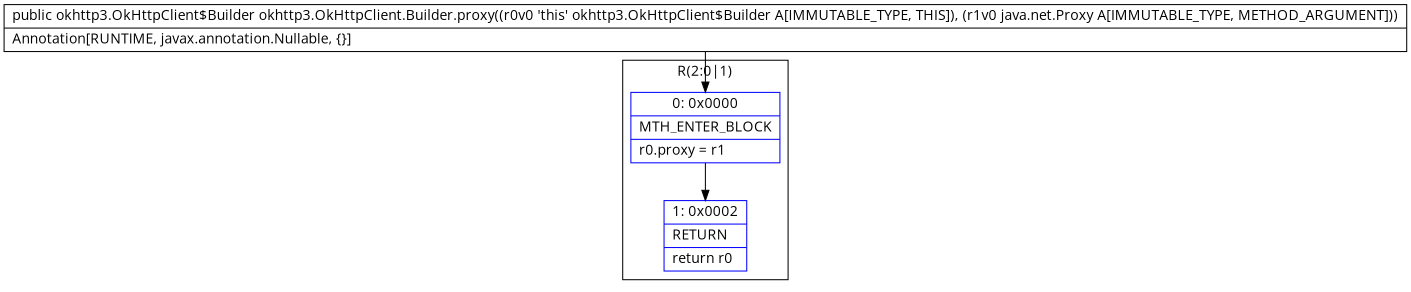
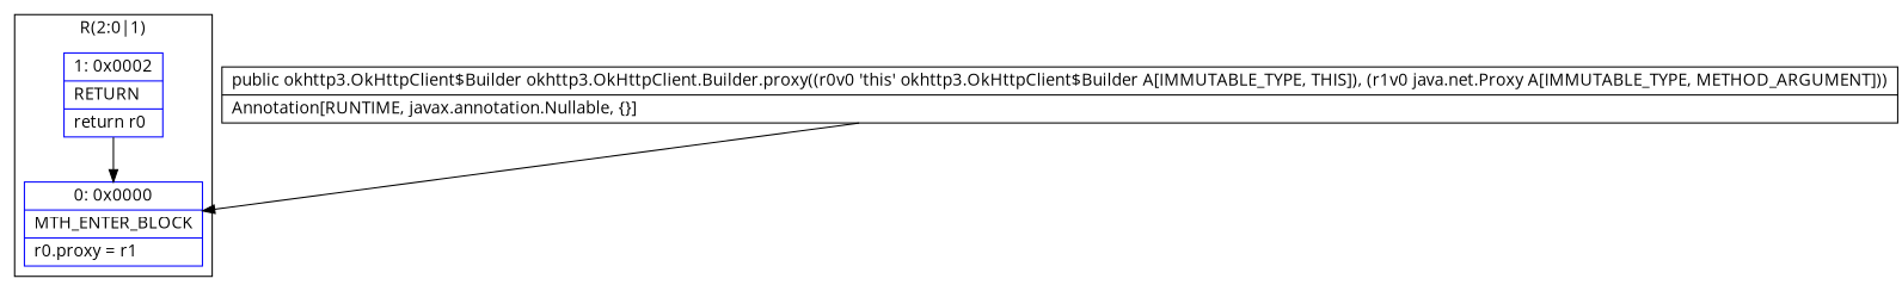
  digraph {
    fontname="Open Sans"
    node [color=blue shape=record fontname="Open Sans"]
    edge [fontname="Open Sans"]
    n1 [label="{0\:\ 0x0000|MTH_ENTER_BLOCK\l|r0.proxy = r1\l}"]
    n2 [label="{1\:\ 0x0002|RETURN\l|return r0\l}"]
    n3 [label="{public okhttp3.OkHttpClient$Builder okhttp3.OkHttpClient.Builder.proxy((r0v0 'this' okhttp3.OkHttpClient$Builder A[IMMUTABLE_TYPE, THIS]), (r1v0 java.net.Proxy A[IMMUTABLE_TYPE, METHOD_ARGUMENT]))  | Annotation[RUNTIME, javax.annotation.Nullable, \{\}]\l}" color=""]
    subgraph cluster_1 {
      label="R(2:0|1)"
      n1
      n2
    }
-   n1 -> n2
+   n2 -> n1
    n3 -> n1
  }
